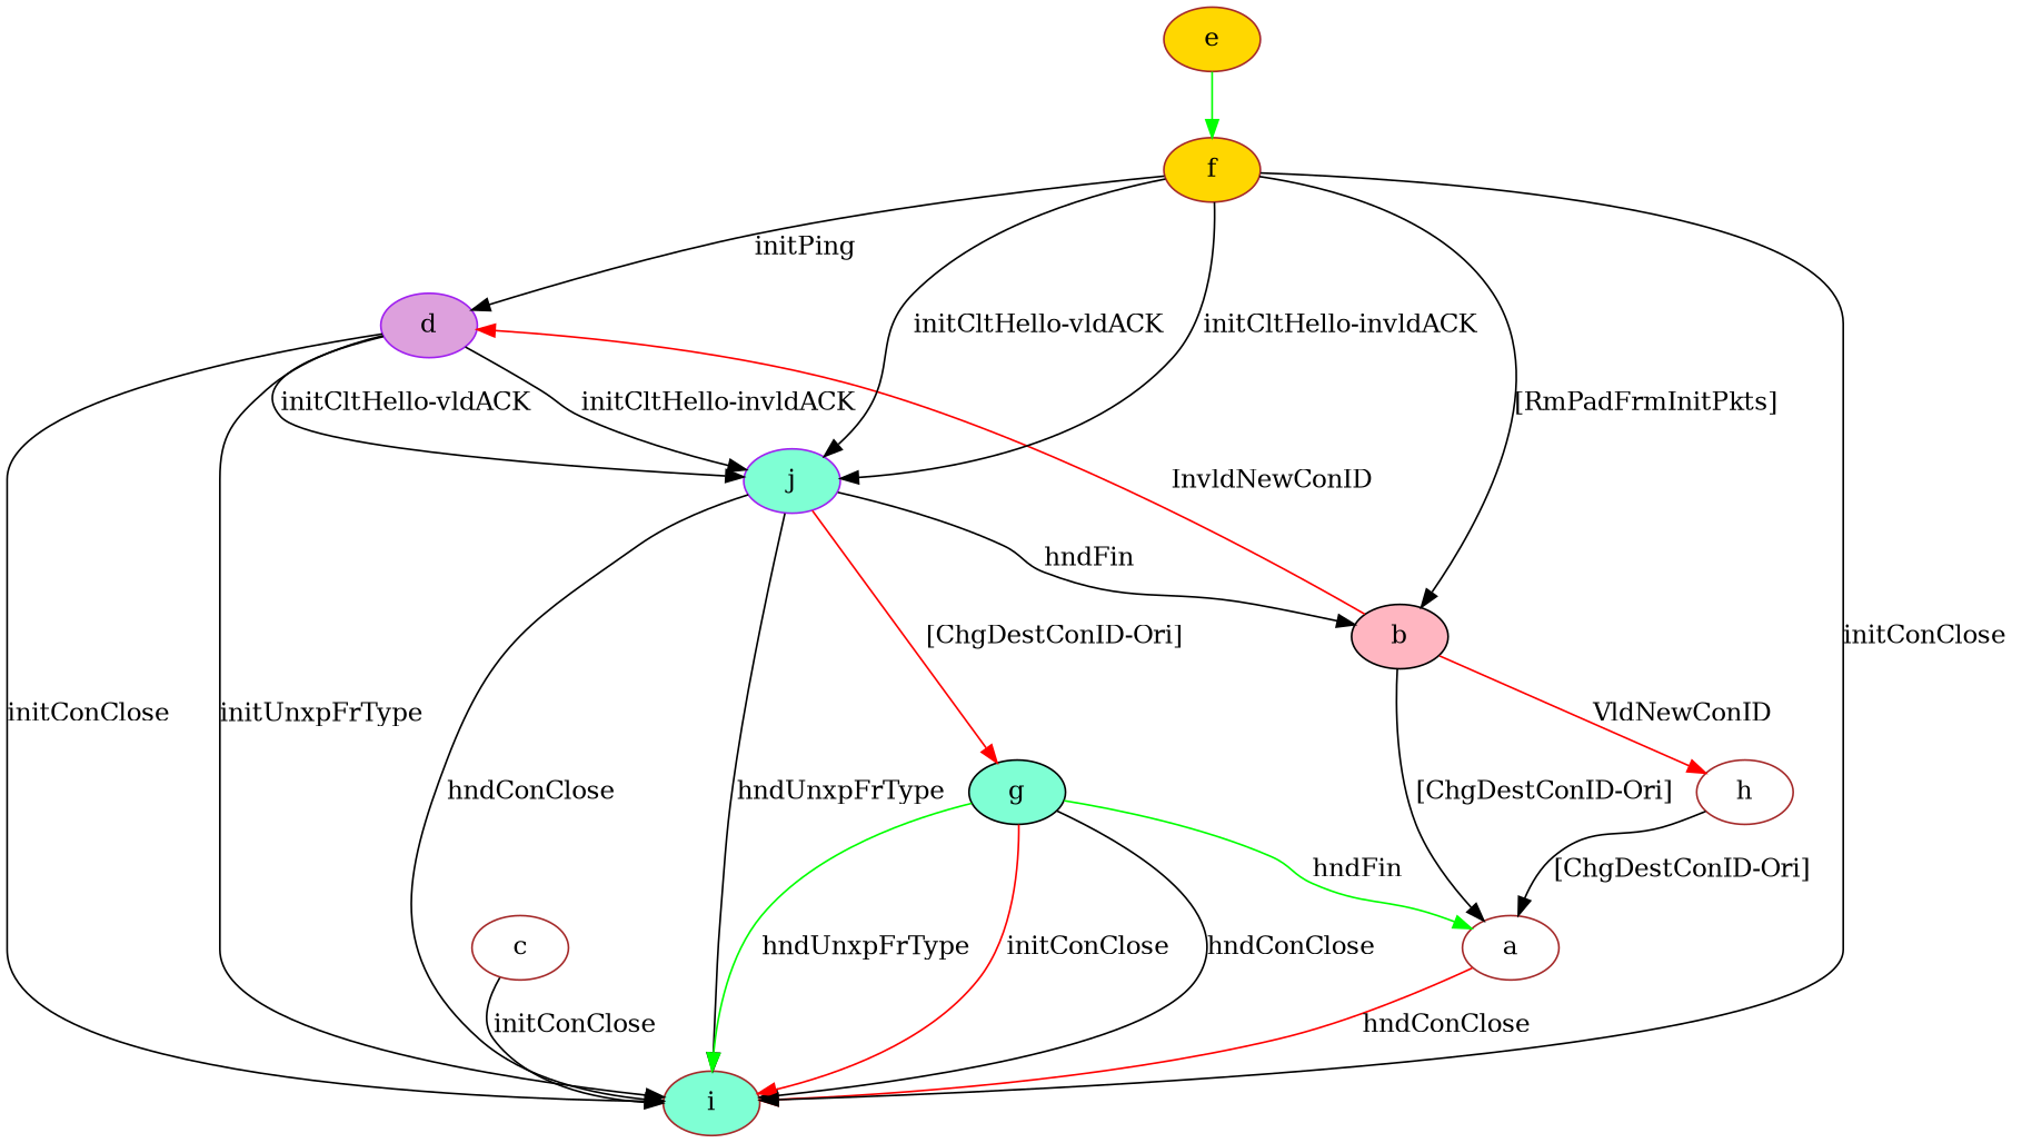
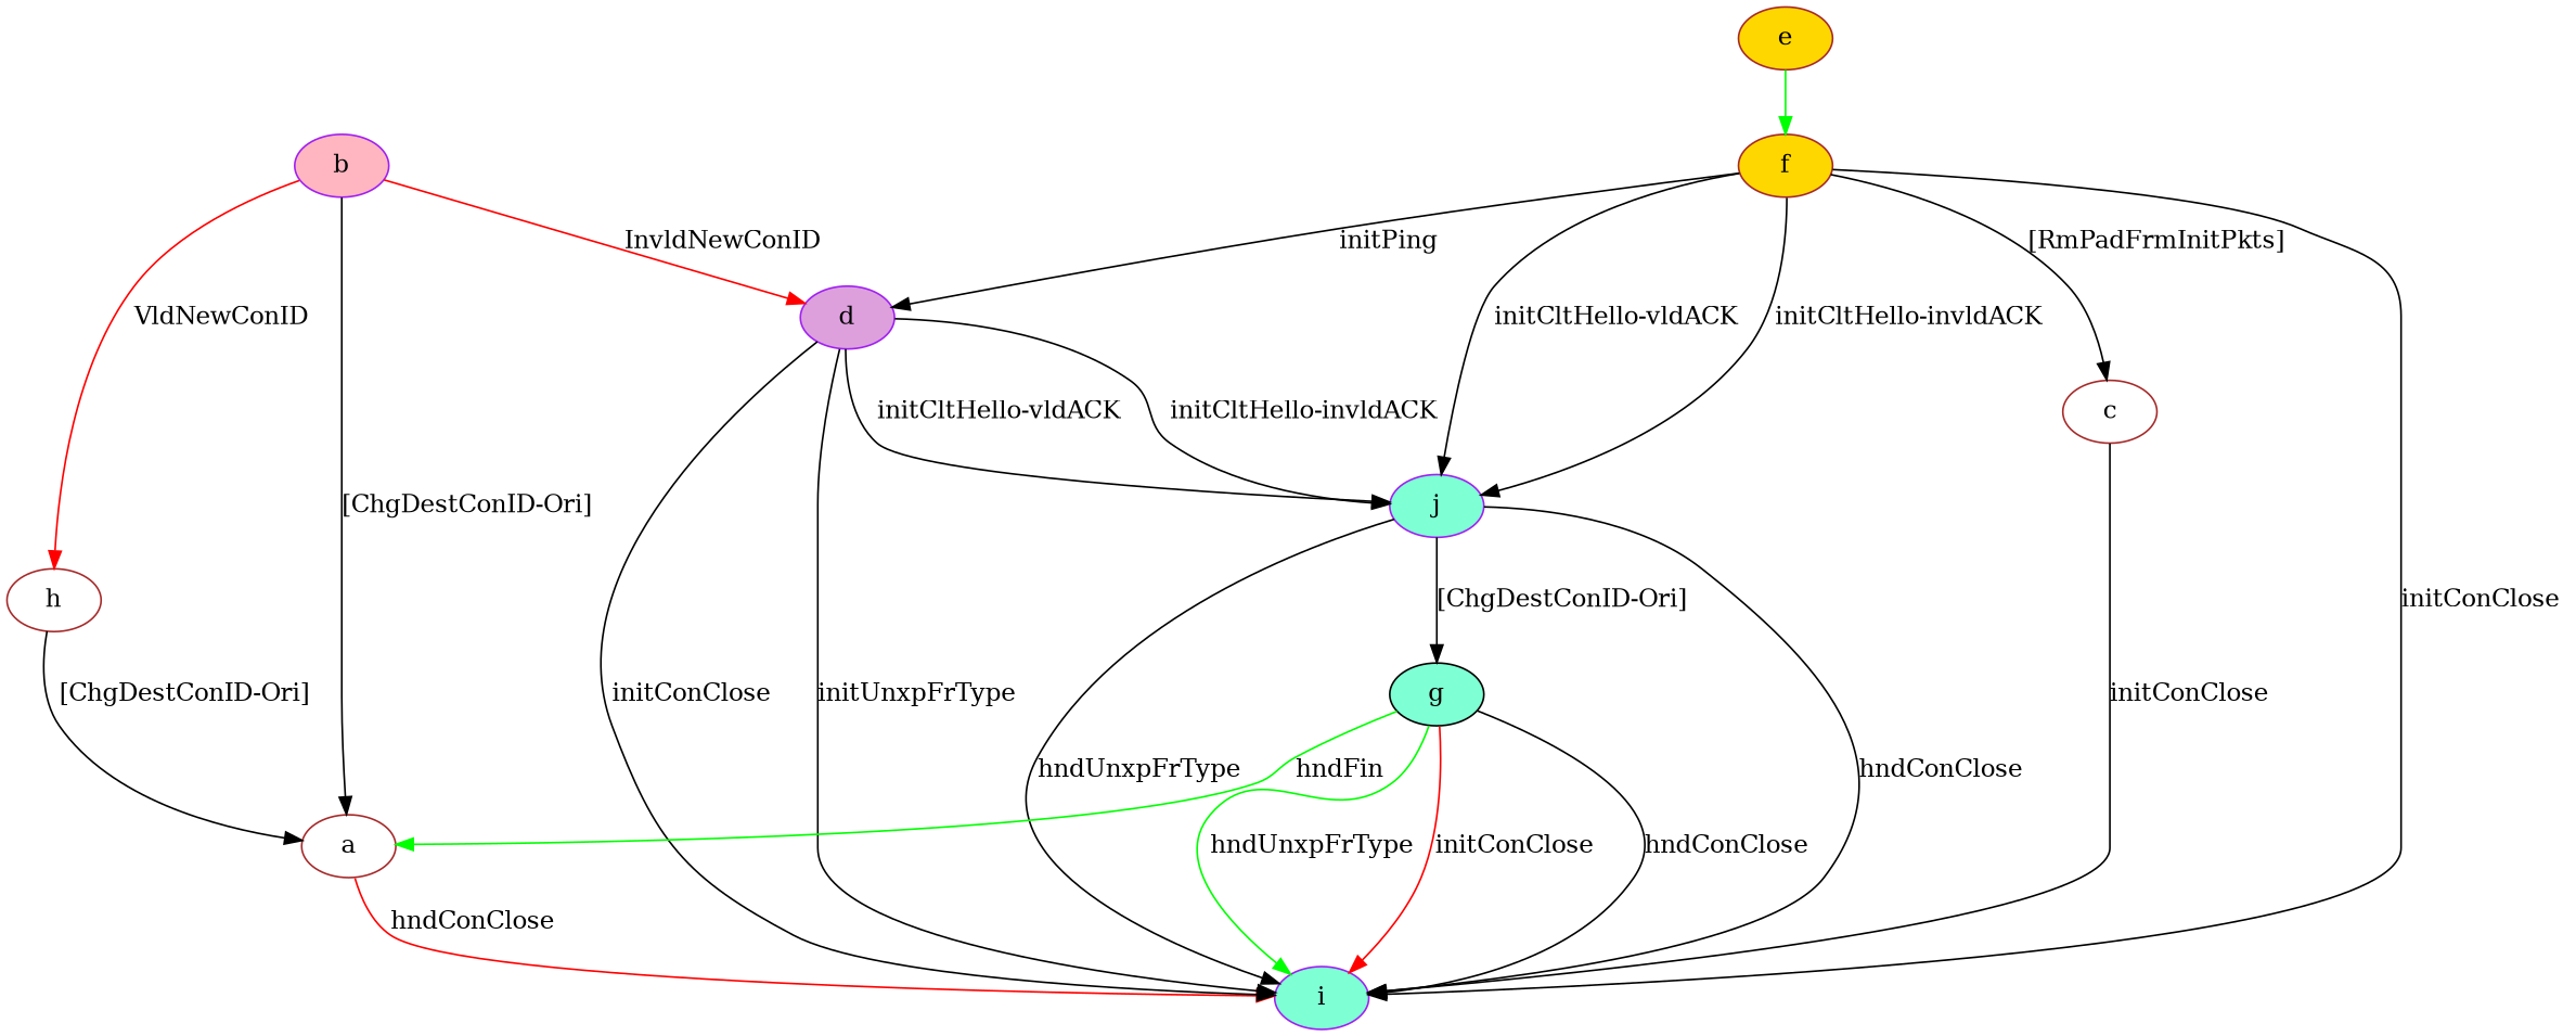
  digraph {
    node [color=brown fillcolor=white style=filled]
    a
-   i [fillcolor=aquamarine]
-   b [color=black fillcolor=lightpink]
+   i [color=purple fillcolor=aquamarine]
+   b [color=purple fillcolor=lightpink]
    h
    d [color=purple fillcolor=plum]
    c
    j [color=purple fillcolor=aquamarine]
    g [color=black fillcolor=aquamarine]
    e [fillcolor=gold]
    f [fillcolor=gold]
    a -> i [color=red label="hndConClose "]
    b -> a [label="[ChgDestConID-Ori] "]
    b -> h [color=red label="VldNewConID "]
    b -> d [color=red label="InvldNewConID "]
    h -> a [label="[ChgDestConID-Ori] "]
    d -> i [label="initConClose "]
    d -> i [label="initUnxpFrType "]
    d -> j [label="initCltHello-vldACK "]
    d -> j [label="initCltHello-invldACK "]
    c -> i [label="initConClose "]
    j -> i [label="hndConClose "]
    j -> i [label="hndUnxpFrType "]
-   j -> b [label="hndFin "]
-   j -> g [label="[ChgDestConID-Ori] " color=red]
+   j -> g [label="[ChgDestConID-Ori] "]
    g -> a [color=green label="hndFin "]
    g -> i [label="hndConClose "]
    g -> i [color=green label="hndUnxpFrType "]
    g -> i [color=red label="initConClose "]
    e -> f [color=green]
    f -> i [label="initConClose "]
    f -> d [label="initPing "]
-   f -> b [label="[RmPadFrmInitPkts] "]
+   f -> c [label="[RmPadFrmInitPkts] "]
    f -> j [label="initCltHello-vldACK "]
    f -> j [label="initCltHello-invldACK "]
  }
